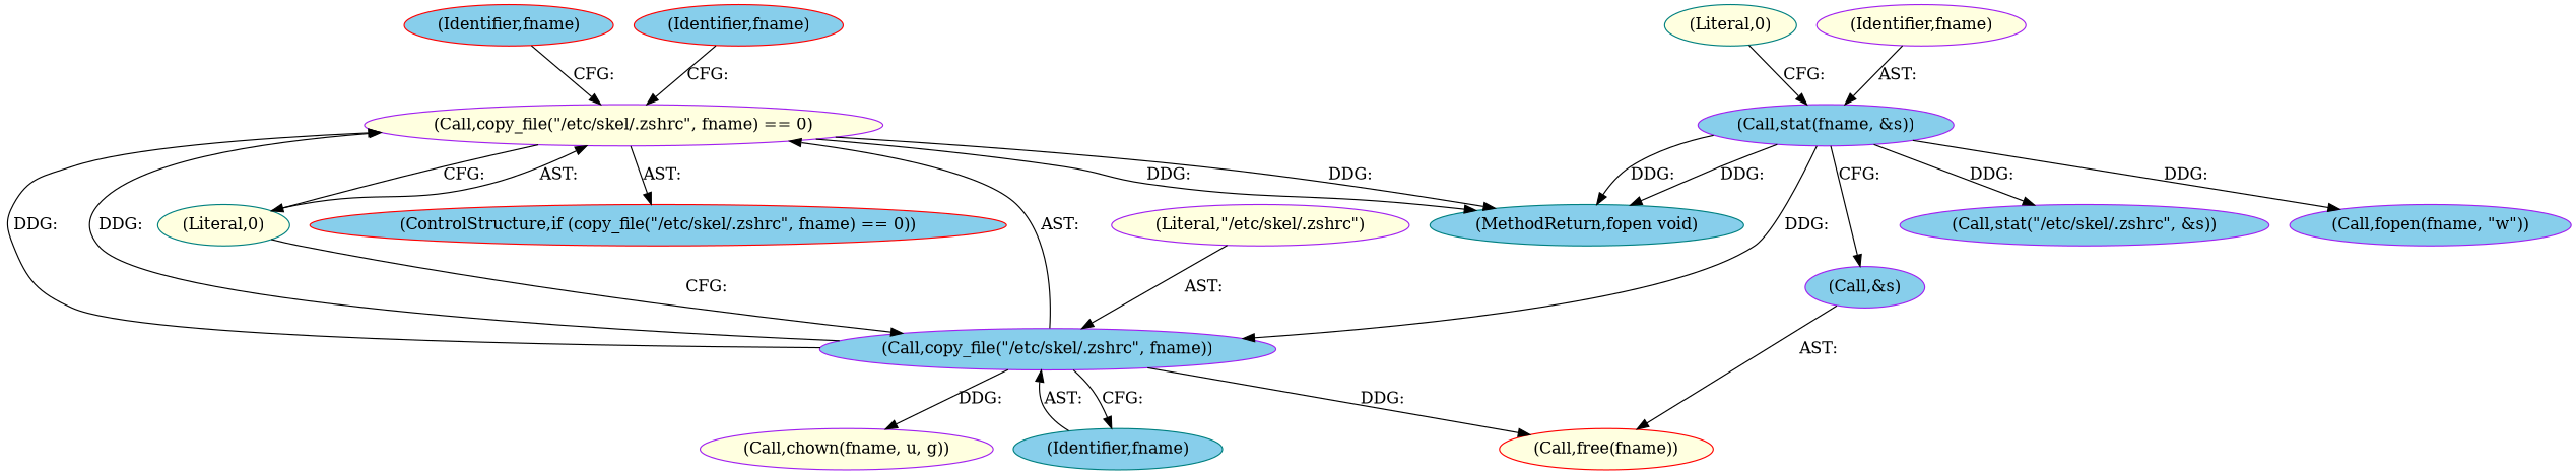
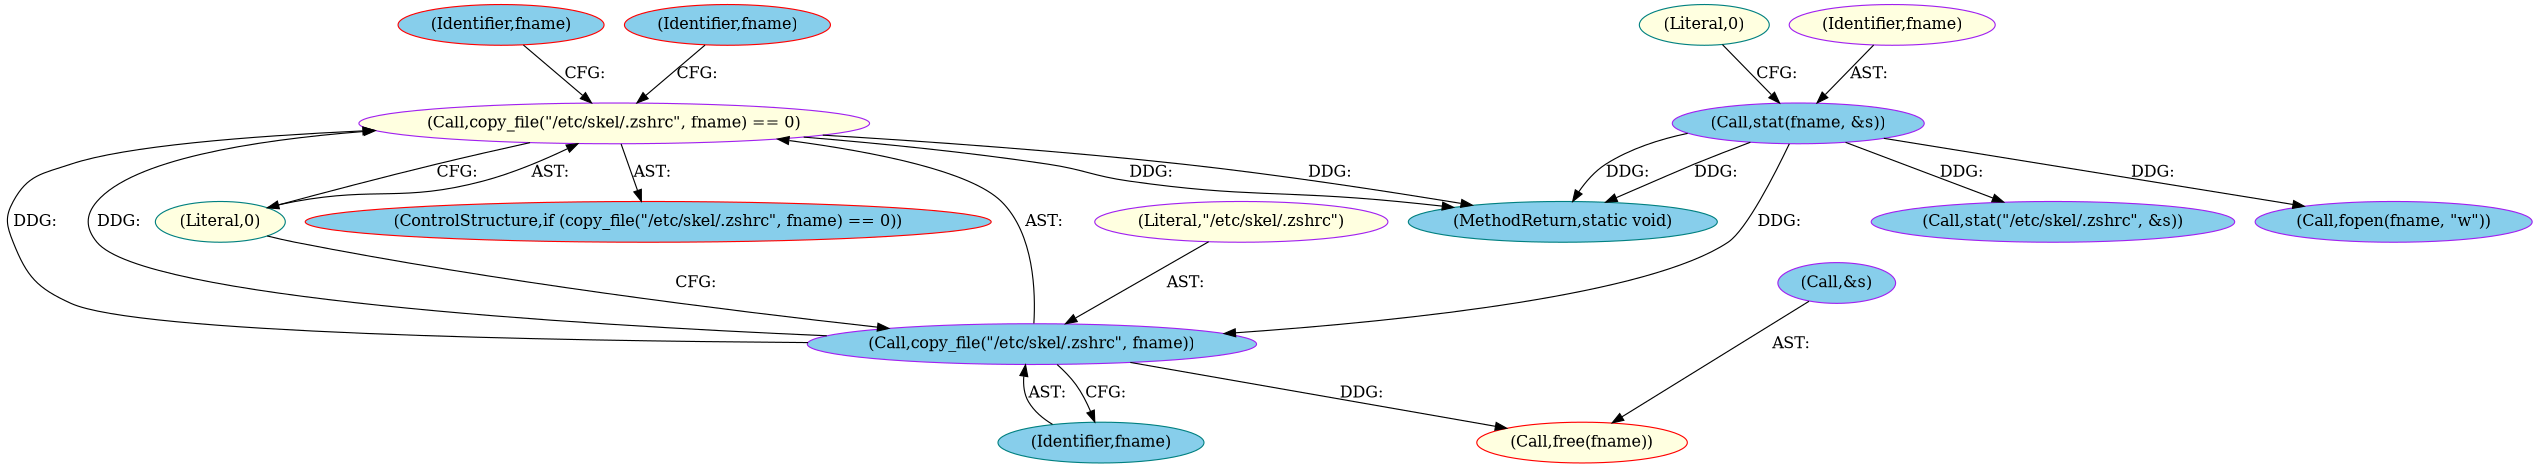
  digraph {
    node [color=purple fillcolor=skyblue style=filled]
    n1 [fillcolor=lightyellow label="(Call,copy_file(\"/etc/skel/.zshrc\", fname) == 0)"]
    n2 [color=red label="(ControlStructure,if (copy_file(\"/etc/skel/.zshrc\", fname) == 0))"]
-   n3 [color=teal label="(MethodReturn,fopen void)"]
+   n3 [color=teal label="(MethodReturn,static void)"]
    n4 [color=teal fillcolor=lightyellow label="(Literal,0)"]
    n5 [label="(Call,copy_file(\"/etc/skel/.zshrc\", fname))"]
    n6 [color=red fillcolor=lightyellow label="(Call,free(fname))"]
-   n7 [fillcolor=lightyellow label="(Call,chown(fname, u, g))"]
    n8 [color=teal label="(Identifier,fname)"]
    n9 [label="(Call,stat(fname, &s))"]
    n10 [label="(Call,stat(\"/etc/skel/.zshrc\", &s))"]
    n11 [label="(Call,fopen(fname, \"w\"))"]
    n12 [label="(Call,&s)"]
    n13 [color=red label="(Identifier,fname)"]
    n14 [fillcolor=lightyellow label="(Literal,\"/etc/skel/.zshrc\")"]
    n15 [color=teal fillcolor=lightyellow label="(Literal,0)"]
    n16 [color=red label="(Identifier,fname)"]
    n17 [fillcolor=lightyellow label="(Identifier,fname)"]
    n1 -> n2 [label="AST: "]
    n1 -> n3 [label="DDG: "]
    n1 -> n3 [label="DDG: "]
    n1 -> n4 [label="CFG: "]
    n4 -> n1 [label="AST: "]
    n4 -> n5 [label="CFG: "]
    n5 -> n1 [label="AST: "]
    n5 -> n1 [label="DDG: "]
    n5 -> n1 [label="DDG: "]
    n5 -> n6 [label="DDG: "]
-   n5 -> n7 [label="DDG: "]
    n5 -> n8 [label="CFG: "]
    n8 -> n5 [label="AST: "]
    n9 -> n3 [label="DDG: "]
    n9 -> n3 [label="DDG: "]
    n9 -> n5 [label="DDG: "]
    n9 -> n10 [label="DDG: "]
    n9 -> n11 [label="DDG: "]
-   n9 -> n12 [label="CFG: "]
    n12 -> n6 [label="AST: "]
    n13 -> n1 [label="CFG: "]
    n14 -> n5 [label="AST: "]
    n15 -> n9 [label="CFG: "]
    n16 -> n1 [label="CFG: "]
    n17 -> n9 [label="AST: "]
  }
